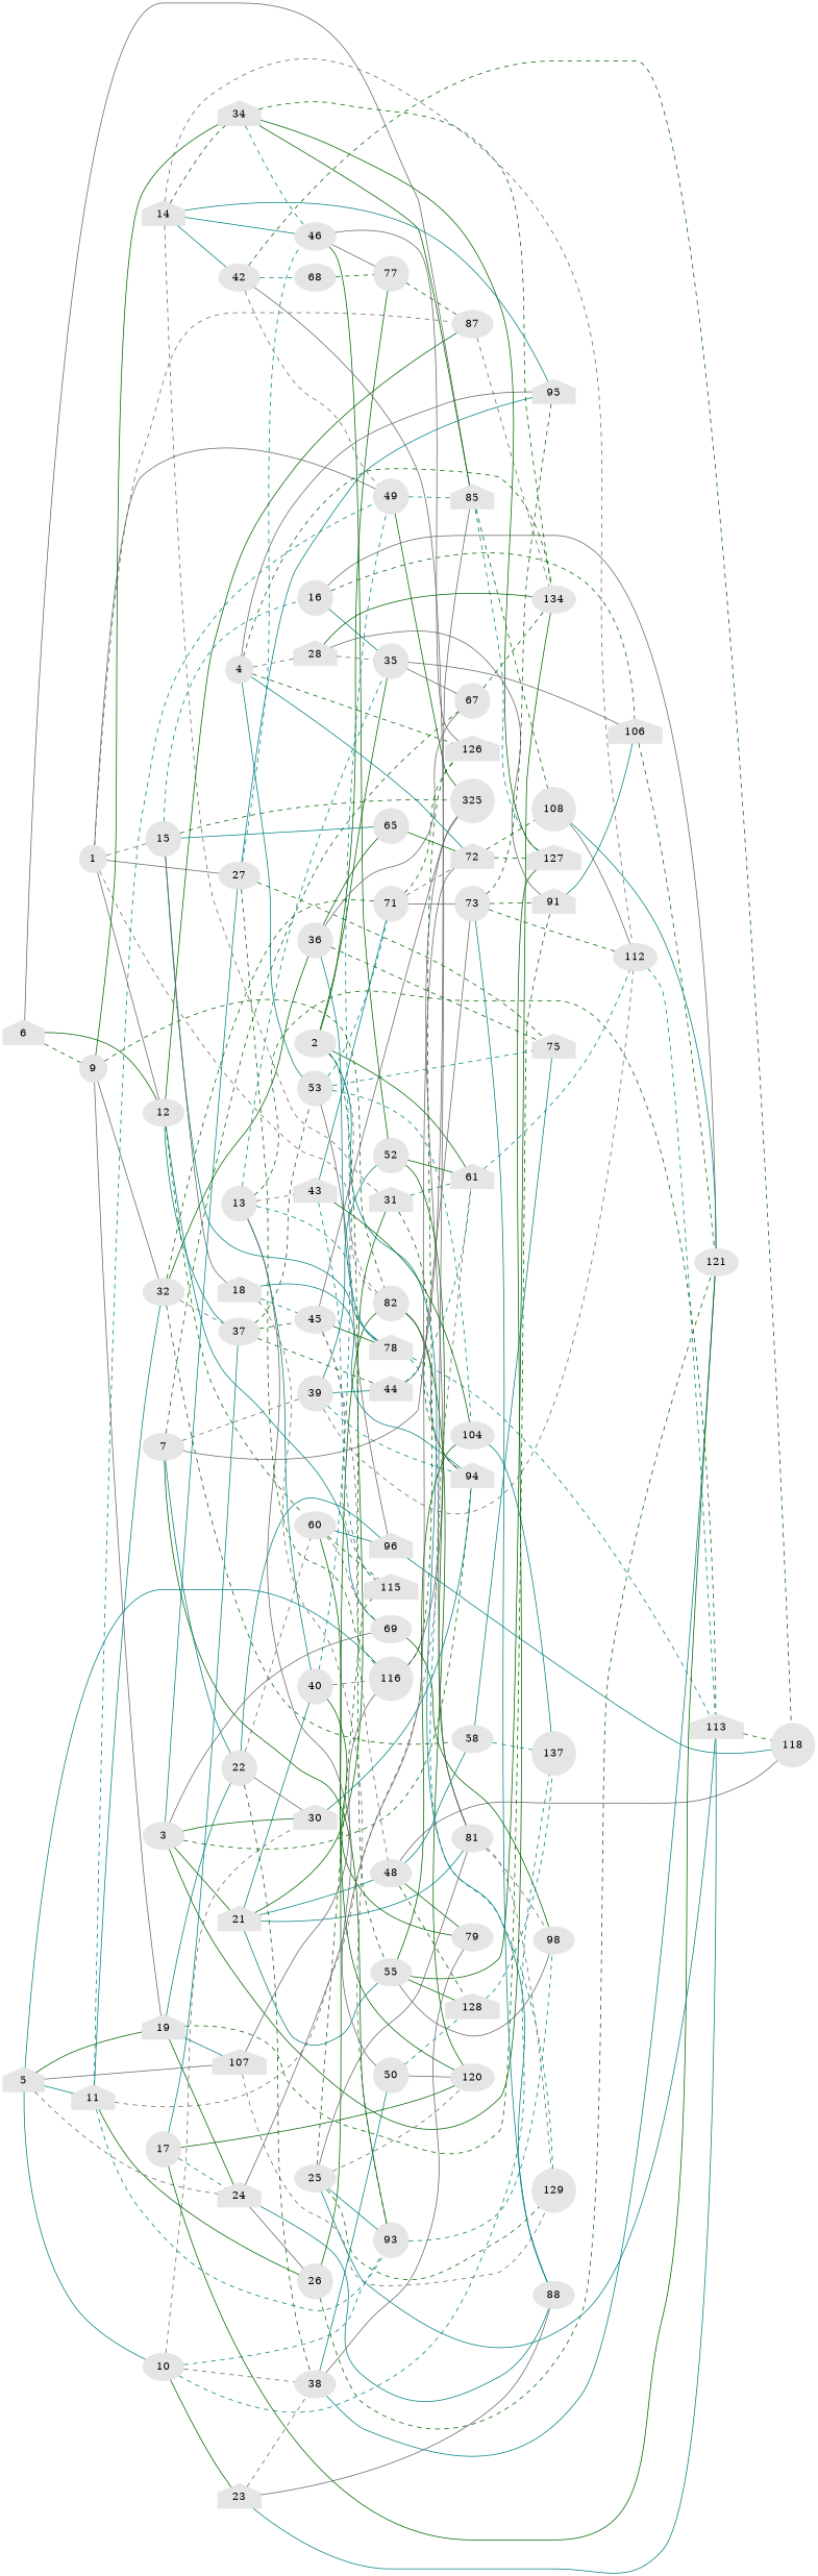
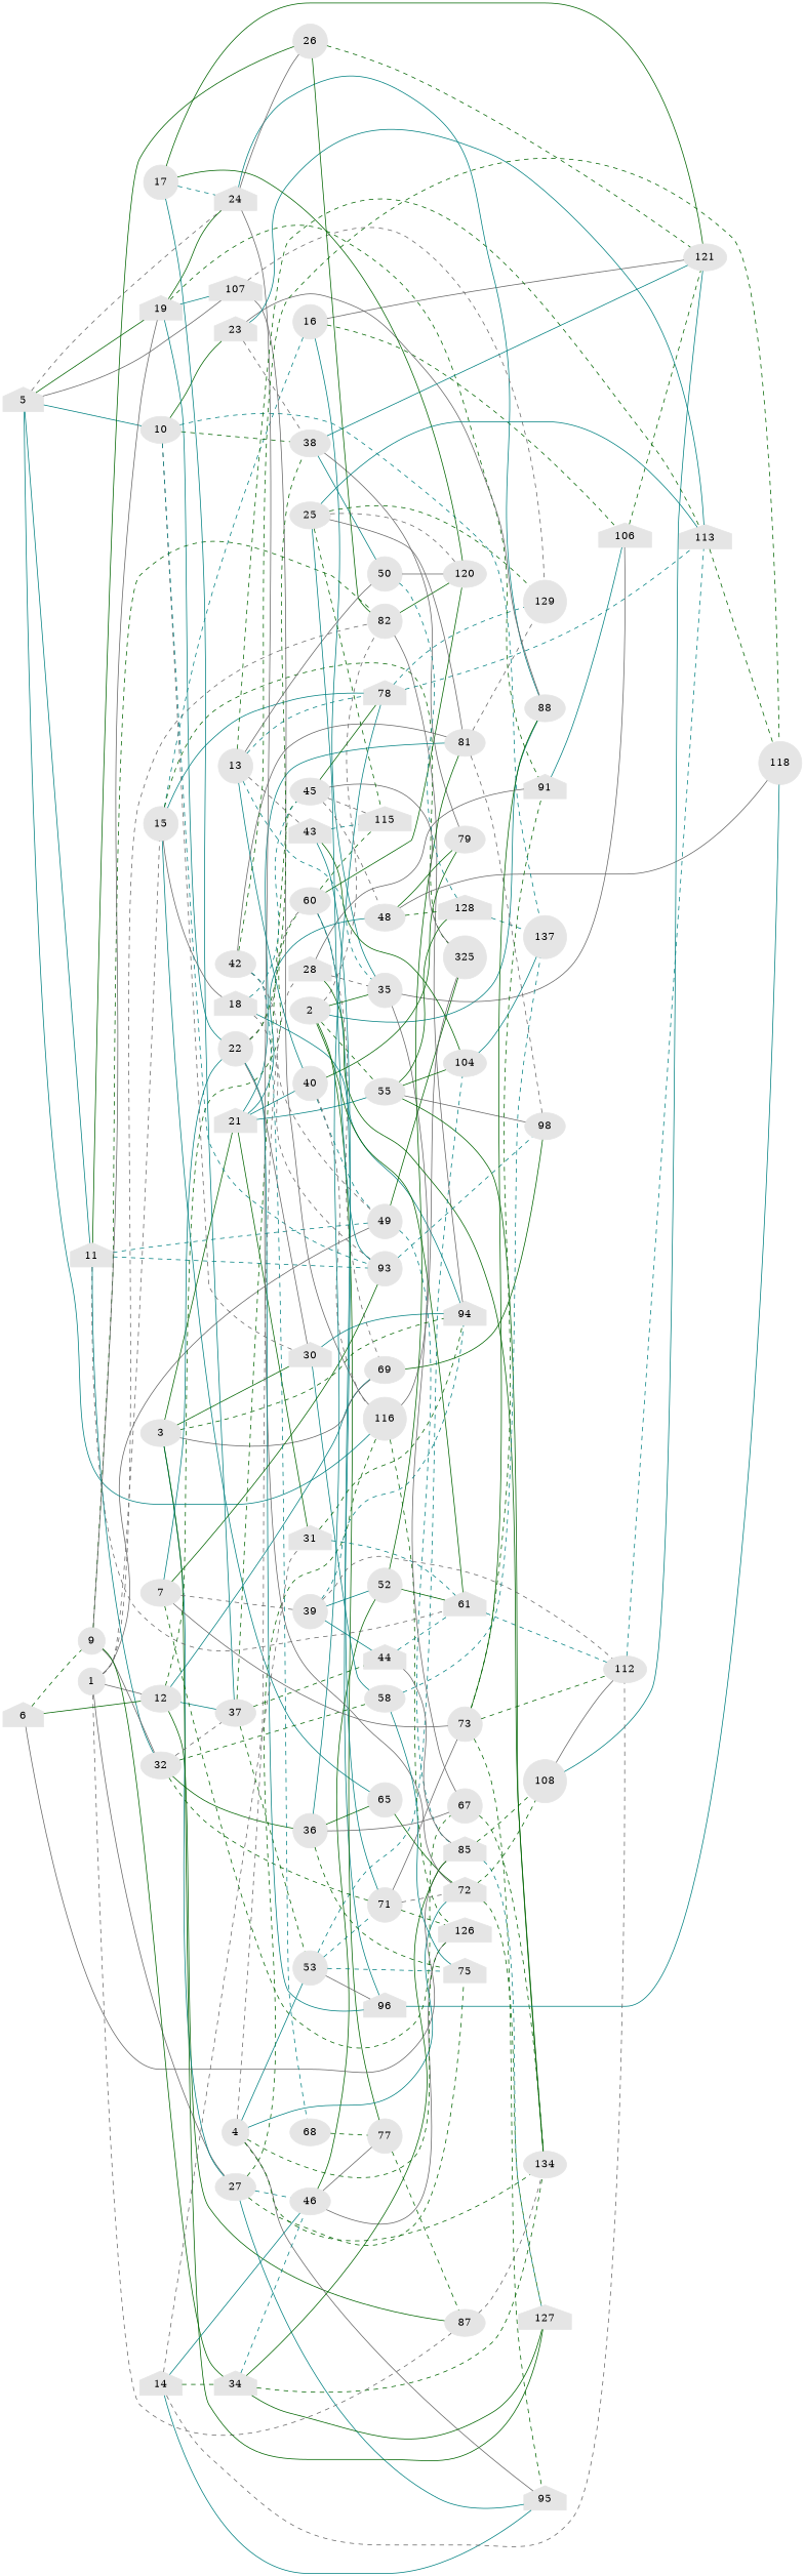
  graph {
    rankdir=LR
    node [color=gray90 shape=house style=filled]
    edge [color=darkgreen style=solid]
    1 [shape=circle super="+20"]
    12 [shape=ellipse super="+62"]
    15 [shape=circle super="+140"]
    27 [shape=ellipse super="+114"]
    49 [shape=circle super="+111"]
    82 [shape=circle super="+102"]
    87 [shape=ellipse]
    69 [shape=ellipse]
    37 [shape=ellipse super="+56"]
    60 [shape=ellipse super="+130"]
    78 [super="+80"]
    16 [shape=circle]
    18
    65 [shape=circle]
    n15 [label=325 shape=circle]
    95
    116 [shape=circle super="+123"]
    46 [shape=ellipse super="+59"]
    75
    85 [super="+86"]
    94 [super="+122"]
    120 [shape=ellipse super="+133"]
    134 [shape=ellipse super="+135"]
    2 [shape=ellipse super="+70"]
    35 [shape=circle super="+100"]
    55 [shape=ellipse super="+131"]
    61 [super="+74"]
    77 [shape=circle]
    88 [shape=ellipse]
    67 [shape=circle]
    106
    104 [shape=ellipse]
    128
    98 [shape=ellipse]
    112 [shape=ellipse super="+124"]
    3 [shape=ellipse super="+84"]
    21 [super="+138"]
    30
    127
    40 [shape=circle super="+110"]
    31
    48 [shape=ellipse super="+64"]
    81 [shape=ellipse super="+119"]
    4 [shape=circle super="+8"]
    28
    53 [shape=circle super="+66"]
    72 [super="+139"]
    126
    91
    96
    71 [shape=circle super="+105"]
    108 [shape=circle]
    5 [super="+57"]
    10 [shape=ellipse super="+29"]
    11 [super="+54"]
    19 [super="+51"]
    24 [super="+109"]
    107
    93 [shape=circle super="+99"]
    23
    38 [shape=ellipse super="+92"]
    137 [shape=circle]
    32 [shape=ellipse super="+33"]
    26 [shape=circle]
    22 [shape=circle super="+83"]
    129 [shape=circle]
    6
    9 [shape=circle]
    34 [super="+90"]
    7 [shape=ellipse super="+76"]
    39 [shape=circle super="+47"]
    73 [shape=circle super="+136"]
    44
    52 [shape=circle]
    36 [shape=circle super="+97"]
    58 [shape=ellipse]
    113 [super="+117"]
    50 [shape=circle]
    121 [shape=ellipse super="+132"]
    79 [shape=ellipse]
    45 [shape=ellipse super="+89"]
    115
    13 [shape=circle super="+41"]
    43
    118 [shape=circle]
    14 [super="+63"]
    42 [shape=ellipse super="+101"]
    68 [shape=ellipse]
    17 [shape=circle]
    25 [shape=ellipse super="+103"]
    1 -- 12 [color=gray40]
    1 -- 15 [color=gray40 style=dashed]
    1 -- 27 [color=gray40]
    1 -- 49 [color=gray40]
    1 -- 82 [color=gray40 style=dashed]
    1 -- 87 [color=gray40 style=dashed]
    12 -- 87
    12 -- 69 [color=teal]
    12 -- 37 [color=teal]
    12 -- 60 [style=dashed]
    15 -- 78 [color=teal]
    15 -- 16 [color=teal style=dashed]
    15 -- 18 [color=gray40]
    15 -- 65 [color=teal]
    15 -- n15 [style=dashed]
    27 -- 95 [color=teal]
    27 -- 116 [style=dashed]
    27 -- 46 [color=teal style=dashed]
    27 -- 75 [style=dashed]
    49 -- n15
    49 -- 85 [color=teal style=dashed]
    82 -- 94 [color=gray40]
    82 -- 120
    87 -- 134 [color=gray40 style=dashed]
    69 -- 98
    37 -- 53 [style=dashed]
    37 -- 44 [style=dashed]
    37 -- 45 [style=dashed]
    60 -- 69 [color=gray40 style=dashed]
    60 -- 120
    60 -- 96 [color=teal]
    60 -- 115 [style=dashed]
    78 -- 129 [color=teal style=dashed]
    78 -- 113 [color=teal style=dashed]
    16 -- 35 [color=teal]
    16 -- 106 [style=dashed]
    16 -- 121 [color=gray40]
    18 -- 94 [color=teal]
    18 -- 93 [color=gray40 style=dashed]
    18 -- 45 [color=teal style=dashed]
    65 -- 72
    116 -- n15 [color=gray40]
    116 -- 126 [style=dashed]
    46 -- 77 [color=gray40]
    46 -- 126 [color=gray40]
    46 -- 52
    85 -- 127 [color=teal style=dashed]
    85 -- 108 [style=dashed]
    2 -- 82 [color=gray40 style=dashed]
    2 -- 35
    2 -- 55 [style=dashed]
    2 -- 61
    2 -- 77
    2 -- 88 [color=teal]
    35 -- 67 [color=gray40]
    35 -- 106 [color=gray40]
    55 -- 134
    55 -- 104
    55 -- 128
    55 -- 98 [color=gray40]
    61 -- 112 [color=teal style=dashed]
    77 -- 87 [style=dashed]
    67 -- 134 [style=dashed]
    106 -- 121 [style=dashed]
    104 -- 137 [color=teal]
    128 -- 137 [color=teal style=dashed]
    112 -- 113 [color=teal style=dashed]
    3 -- 27 [color=teal]
    3 -- 69 [color=gray40]
    3 -- 94 [style=dashed]
    3 -- 21
    3 -- 30
    3 -- 127
    21 -- 55 [color=teal]
    21 -- 40 [color=teal]
    21 -- 31
    21 -- 48 [color=teal]
    21 -- 81 [color=teal]
    30 -- 94 [color=teal]
    40 -- 49 [color=teal style=dashed]
    40 -- 116 [color=gray40 style=dashed]
    40 -- 79 [weight=2]
    31 -- 94 [style=dashed]
    31 -- 61 [color=teal style=dashed]
    48 -- 128 [style=dashed]
-   48 -- 58 [color=teal]
+   30 -- 58 [color=teal]
    48 -- 79
    48 -- 118 [color=gray40]
    81 -- 98 [color=gray40 style=dashed]
    81 -- 129 [color=gray40 style=dashed]
    4 -- 95 [color=gray40]
    4 -- 134 [style=dashed]
    4 -- 28 [color=gray40 style=dashed]
    4 -- 53 [color=teal]
    4 -- 72 [color=teal]
    4 -- 126 [style=dashed]
    28 -- 134
    28 -- 35 [color=gray40 style=dashed]
    28 -- 91 [color=gray40]
    53 -- 75 [color=teal style=dashed]
    53 -- 104 [color=teal style=dashed]
    53 -- 96 [color=gray40]
    53 -- 71 [color=teal style=dashed]
    72 -- 127 [style=dashed]
    72 -- 108 [style=dashed]
    91 -- 106 [color=teal]
    96 -- 118 [color=teal]
    71 -- 72 [color=gray40 style=dashed]
    71 -- 126 [style=dashed]
    71 -- 73 [color=gray40]
    108 -- 112 [color=gray40]
    108 -- 121 [color=teal]
    5 -- 116 [color=teal]
    5 -- 10 [color=teal]
    5 -- 11 [color=teal]
    5 -- 19
    5 -- 24 [color=gray40 style=dashed]
    5 -- 107 [color=gray40]
    10 -- 30 [color=gray40 style=dashed]
    10 -- 93 [color=teal style=dashed]
    10 -- 23
-   10 -- 38 [color=gray40 style=dashed]
+   10 -- 38 [style=dashed]
    10 -- 137 [color=teal style=dashed]
    11 -- 49 [color=teal style=dashed]
    11 -- 61 [color=gray40 style=dashed]
    11 -- 93 [color=teal style=dashed]
    11 -- 32 [color=teal]
    11 -- 26
    19 -- 91 [style=dashed]
    19 -- 24
    19 -- 107 [color=teal]
    19 -- 22 [color=teal]
    24 -- 88 [color=teal]
    24 -- 72 [color=gray40]
    24 -- 26 [color=gray40]
    107 -- 116 [color=gray40]
    107 -- 129 [color=gray40 style=dashed]
    93 -- 98 [color=teal style=dashed]
    23 -- 88 [color=gray40]
    23 -- 38 [color=gray40 style=dashed]
    23 -- 113 [color=teal]
    38 -- 50 [color=teal]
    38 -- 121 [color=teal]
    38 -- 79 [color=gray40]
    32 -- 37 [color=gray40 style=dashed]
    32 -- 71 [style=dashed]
    32 -- 36
    32 -- 58 [style=dashed]
    26 -- 82
    26 -- 121 [style=dashed]
    22 -- 60 [color=gray40 style=dashed]
    22 -- 30 [color=gray40]
    22 -- 96 [color=teal]
    22 -- 38 [style=dashed]
    6 -- 12
    6 -- 85 [color=gray40]
    6 -- 9 [style=dashed]
    9 -- 82 [style=dashed]
    9 -- 19 [color=gray40]
    9 -- 32 [color=gray40]
    9 -- 34
    34 -- 46 [color=teal style=dashed]
    34 -- 85
    34 -- 134 [style=dashed]
    34 -- 127
    7 -- 67 [style=dashed]
    7 -- 93
    7 -- 22 [color=teal]
    7 -- 39 [color=gray40 style=dashed weight=2]
    7 -- 73 [color=gray40]
    39 -- 94 [color=teal style=dashed]
    39 -- 112 [color=gray40 style=dashed]
    39 -- 44 [color=teal]
    39 -- 52 [color=teal]
    73 -- 95 [style=dashed]
-   73 -- 88 [color=teal]
+   73 -- 88
    73 -- 112 [style=dashed]
    73 -- 91 [style=dashed]
    44 -- 85 [color=gray40]
    44 -- 61 [color=teal style=dashed]
    52 -- 61
    52 -- 81
    36 -- 78 [color=teal]
    36 -- 65 [weight=2]
    36 -- 75 [style=dashed]
    36 -- 67 [color=gray40]
    58 -- 75 [color=teal]
    58 -- 137 [color=teal style=dashed]
    113 -- 118 [style=dashed]
    50 -- 120 [color=gray40 weight=2]
    50 -- 128 [color=teal style=dashed]
    45 -- 78
    45 -- n15 [color=gray40]
    45 -- 48 [color=gray40 style=dashed]
    45 -- 115 [color=gray40 style=dashed]
    13 -- 78 [color=teal style=dashed]
    13 -- 35 [color=teal style=dashed]
    13 -- 40 [color=teal]
    13 -- 113 [style=dashed]
    13 -- 50 [color=gray40]
    13 -- 43 [color=gray40 style=dashed]
    43 -- 104
    43 -- 71 [color=teal]
    43 -- 115 [color=teal style=dashed]
    14 -- 95 [color=teal]
    14 -- 46 [color=teal]
    14 -- 112 [color=gray40 style=dashed]
    14 -- 31 [color=gray40 style=dashed]
    14 -- 34 [style=dashed]
-   14 -- 42 [color=teal]
    42 -- 49 [color=gray40 style=dashed]
    42 -- 81 [color=gray40]
    42 -- 118 [style=dashed]
    42 -- 68 [color=teal style=dashed weight=2]
    68 -- 77 [style=dashed]
    17 -- 37 [color=teal]
    17 -- 120
    17 -- 24 [color=teal style=dashed]
    17 -- 121
    25 -- 120 [color=gray40 style=dashed]
    25 -- 81 [color=gray40]
    25 -- 93 [color=teal]
    25 -- 129 [style=dashed]
    25 -- 113 [color=teal]
    25 -- 115 [style=dashed]
  }
